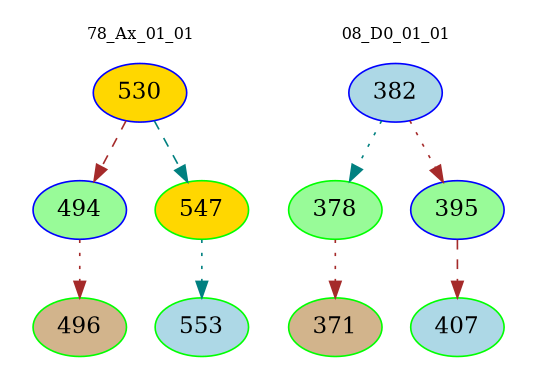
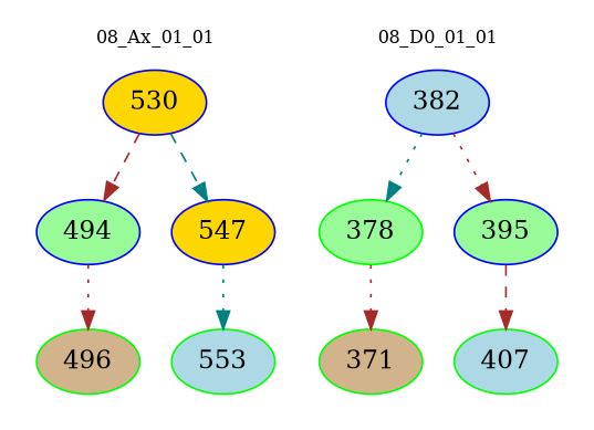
  digraph {
    node [color=blue fillcolor=palegreen style=filled]
    edge [color=brown style=dotted]
    n1 [fillcolor=gold label=530]
    n2 [label=494]
-   n3 [color=green fillcolor=gold label=547]
+   n3 [fillcolor=gold label=547]
    n4 [color=green fillcolor=tan label=496]
    n5 [color=green fillcolor=lightblue label=553]
    n6 [fillcolor=lightblue label=382]
    n7 [color=green label=378]
    n8 [label=395]
    n9 [color=green fillcolor=tan label=371]
    n10 [color=green fillcolor=lightblue label=407]
    subgraph cluster_1 {
      color=white
      fontsize=10
-     label="78_Ax_01_01"
+     label="08_Ax_01_01"
      n1
      n2
      n3
      n4
      n5
    }
    subgraph cluster_2 {
      color=white
      fontsize=10
      label="08_D0_01_01"
      n6
      n7
      n8
      n9
      n10
    }
    n1 -> n2 [style=dashed]
    n1 -> n3 [color=teal style=dashed]
    n2 -> n4
    n3 -> n5 [color=teal]
    n6 -> n7 [color=teal]
    n6 -> n8
    n7 -> n9
    n8 -> n10 [style=dashed]
  }
